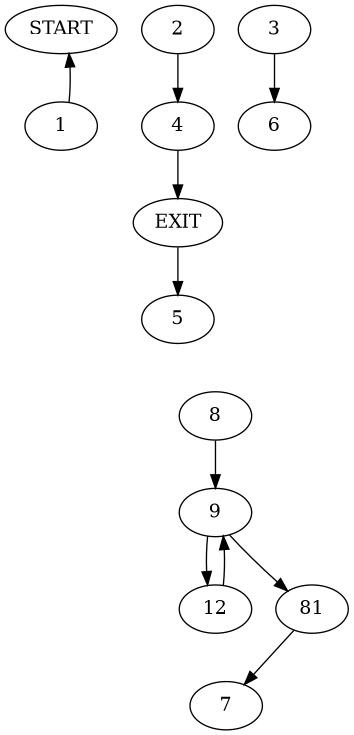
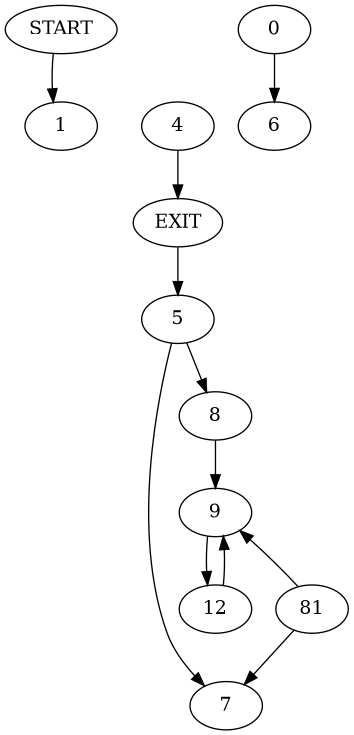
  digraph {
    n1 [label=START]
    1
    n3 [label=EXIT]
    5
-   2
    4
-   3
+   3 [label=0]
    6
    7
    8
    9
    n12 [label=12]
    n13 [label=81]
-   1 -> n1
+   n1 -> 1
    n3 -> 5
-   2 -> 4
+   5 -> 7
+   5 -> 8
    4 -> n3
    3 -> 6
    8 -> 9
    9 -> n12
-   9 -> n13
+   n13 -> 9
    n12 -> 9
    n13 -> 7
  }
